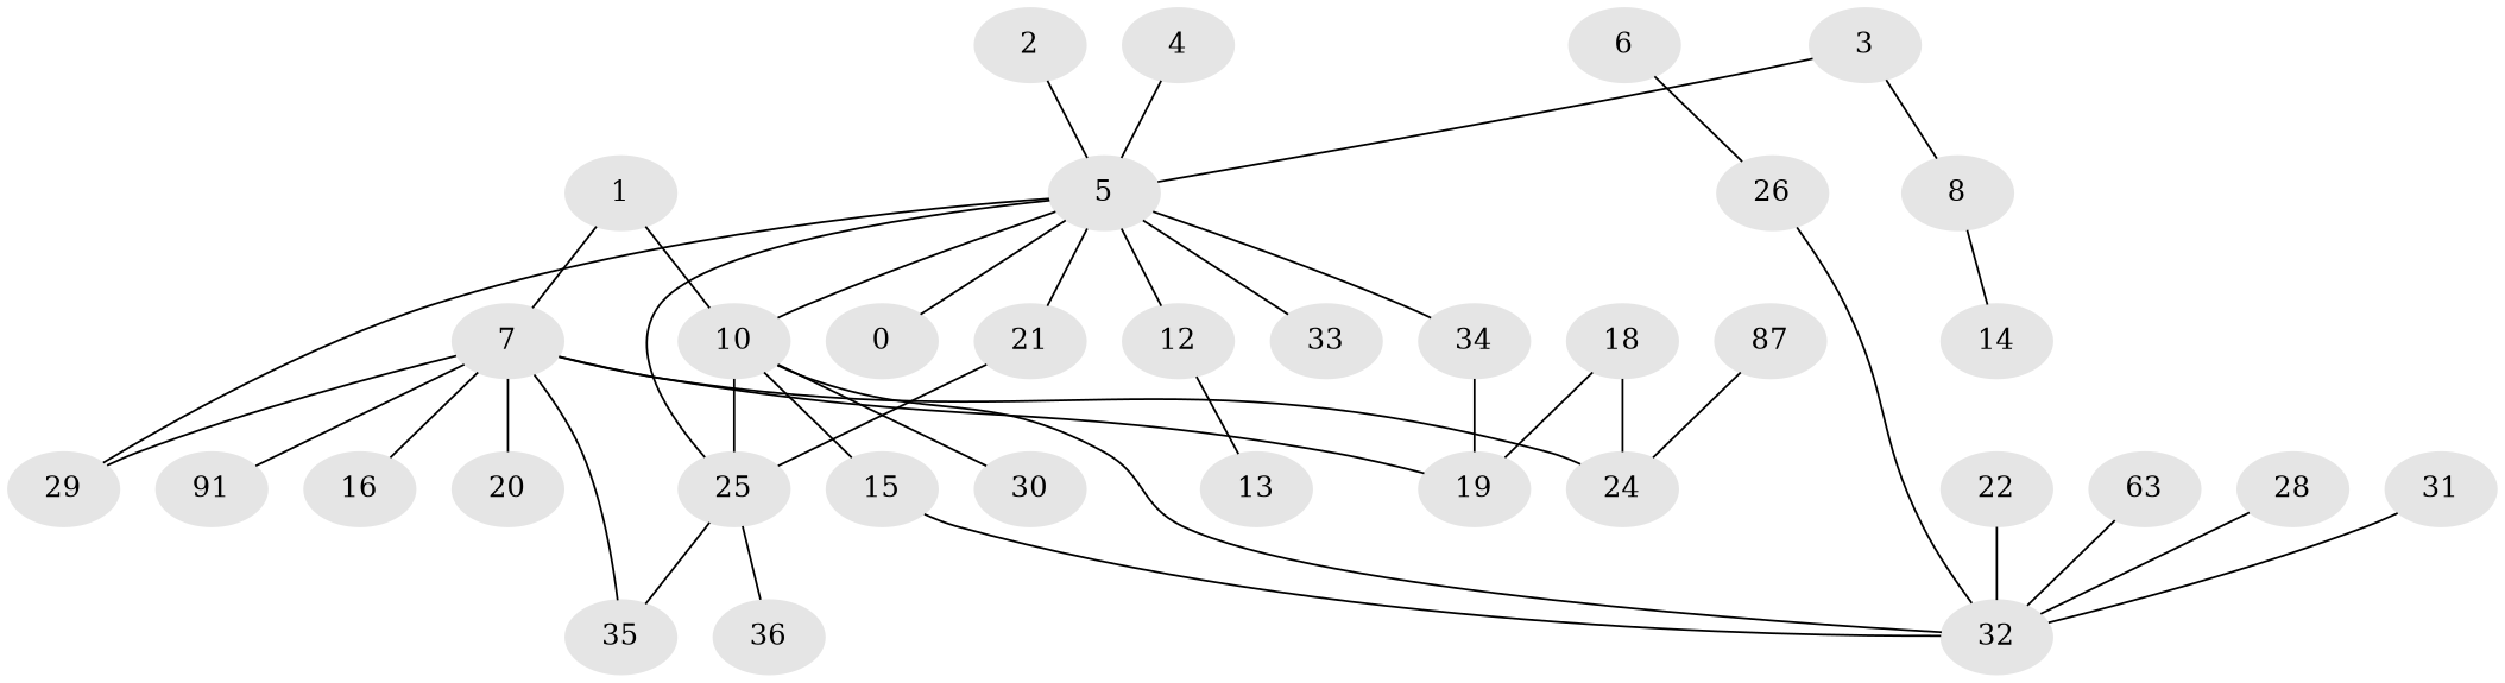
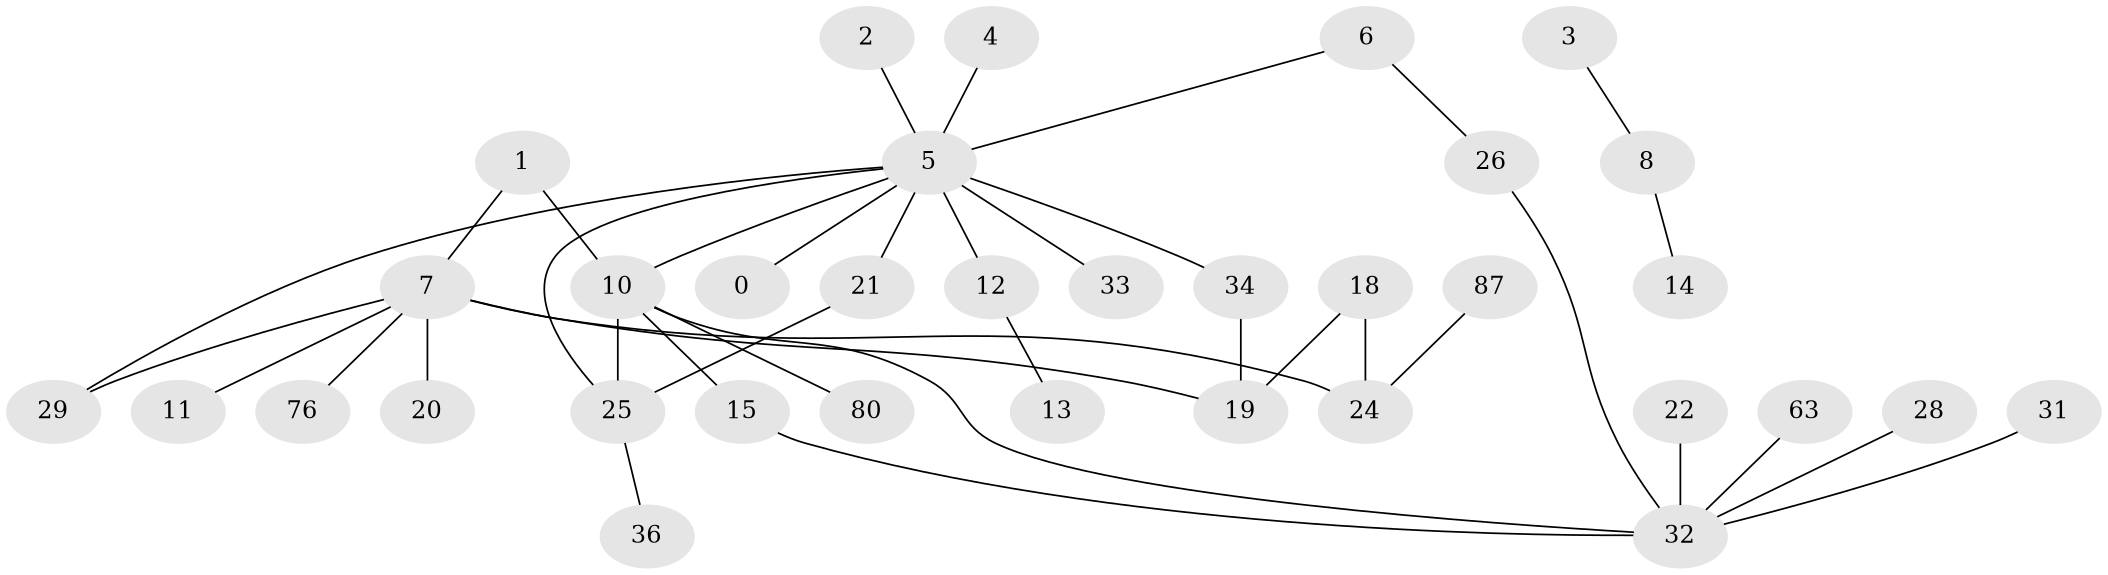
  graph {
    node [color=gray90 style=filled]
    edge [weight=1.0]
    1
    7
    10
    29
-   11 [label=91]
-   16
+   11
+   16 [label=76]
    19
    20
    24
-   35
    25
    15
-   30
+   30 [label=80]
    32
    2
    5
    n17 [label=0]
    12
    21
    33
    34
    3
    8
    14
    4
    13
    36
    6
    26
    n30 [label=87]
    18
    22
    n33 [label=63]
    28
    31
    1 -- 7
    1 -- 10
    7 -- 29
    7 -- 11
    7 -- 16
    7 -- 19
    7 -- 20
    7 -- 24
-   7 -- 35
    10 -- 25
    10 -- 15
    10 -- 30
    10 -- 32
-   25 -- 35
    25 -- 36
    15 -- 32
    2 -- 5
    5 -- 10
    5 -- 29
    5 -- 25
    5 -- n17
    5 -- 12
    5 -- 21
    5 -- 33
    5 -- 34
    12 -- 13
    21 -- 25
    34 -- 19
-   3 -- 5
+   6 -- 5
    3 -- 8
    8 -- 14
    4 -- 5
    6 -- 26
    26 -- 32
    n30 -- 24
    18 -- 19
    18 -- 24
    22 -- 32
    n33 -- 32
    28 -- 32
    31 -- 32
  }
